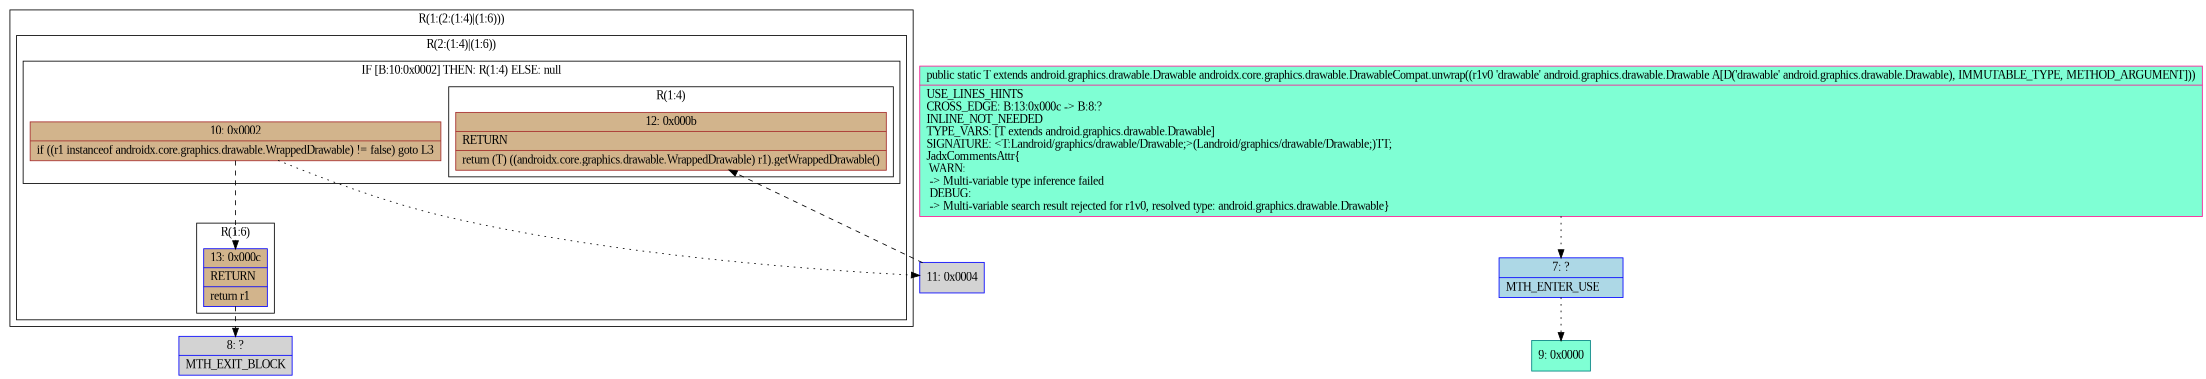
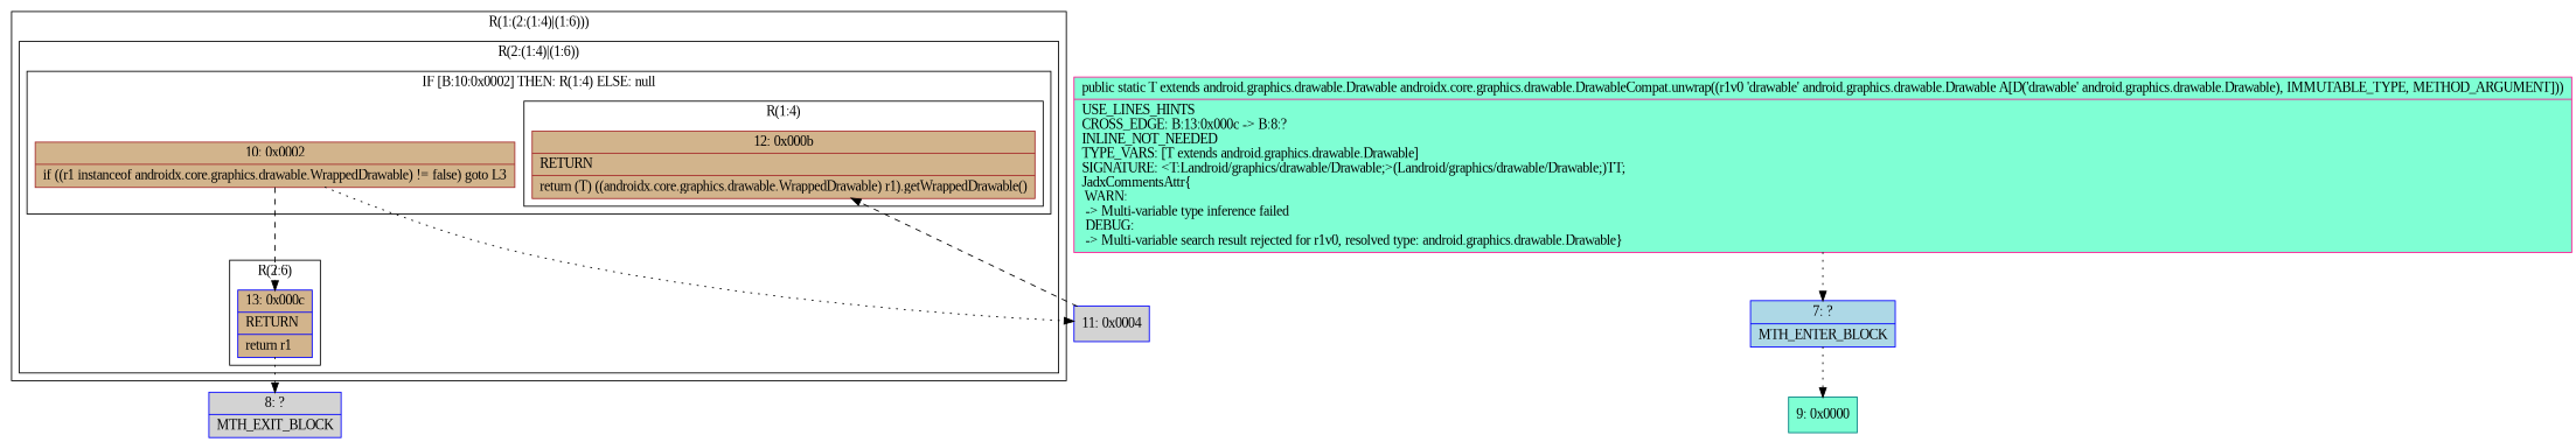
  digraph {
    fontname="Liberation Serif"
    node [color=blue fillcolor=tan fontname="Liberation Serif" shape=record style=filled]
    edge [fontname="Liberation Serif" style=dashed]
    n1 [color=brown label="{12\:\ 0x000b|RETURN\l|return (T) ((androidx.core.graphics.drawable.WrappedDrawable) r1).getWrappedDrawable()\l}"]
    n2 [color=brown label="{10\:\ 0x0002|if ((r1 instanceof androidx.core.graphics.drawable.WrappedDrawable) != false) goto L3\l}"]
    n3 [label="{13\:\ 0x000c|RETURN\l|return r1\l}"]
    n4 [fillcolor=lightgrey label="{11\:\ 0x0004}"]
    n5 [fillcolor=lightgrey label="{8\:\ ?|MTH_EXIT_BLOCK\l}"]
-   n6 [fillcolor=lightblue label="{7\:\ ?|MTH_ENTER_USE\l}"]
+   n6 [fillcolor=lightblue label="{7\:\ ?|MTH_ENTER_BLOCK\l}"]
    n7 [color=teal fillcolor=aquamarine label="{9\:\ 0x0000}"]
    n8 [color=deeppink fillcolor=aquamarine label="{public static T extends android.graphics.drawable.Drawable androidx.core.graphics.drawable.DrawableCompat.unwrap((r1v0 'drawable' android.graphics.drawable.Drawable A[D('drawable' android.graphics.drawable.Drawable), IMMUTABLE_TYPE, METHOD_ARGUMENT]))  | USE_LINES_HINTS\lCROSS_EDGE: B:13:0x000c \-\> B:8:?\lINLINE_NOT_NEEDED\lTYPE_VARS: [T extends android.graphics.drawable.Drawable]\lSIGNATURE: \<T:Landroid\/graphics\/drawable\/Drawable;\>(Landroid\/graphics\/drawable\/Drawable;)TT;\lJadxCommentsAttr\{\l WARN: \l \-\> Multi\-variable type inference failed\l DEBUG: \l \-\> Multi\-variable search result rejected for r1v0, resolved type: android.graphics.drawable.Drawable\}\l}"]
    subgraph cluster_1 {
      label="R(1:(2:(1:4)|(1:6)))"
      subgraph cluster_2 {
        label="R(2:(1:4)|(1:6))"
        subgraph cluster_3 {
          label="IF [B:10:0x0002] THEN: R(1:4) ELSE: null"
          n2
          subgraph cluster_4 {
            label="R(1:4)"
            n1
          }
        }
        subgraph cluster_5 {
-         label="R(1:6)"
+         label="R(2:6)"
          n3
        }
      }
    }
    n2 -> n3
    n2 -> n4 [style=dotted]
-   n3 -> n5
+   n3 -> n5 [style=dotted]
    n4 -> n1
    n6 -> n7 [style=dotted]
    n8 -> n6 [style=dotted]
  }
